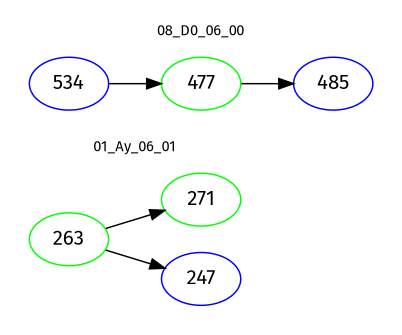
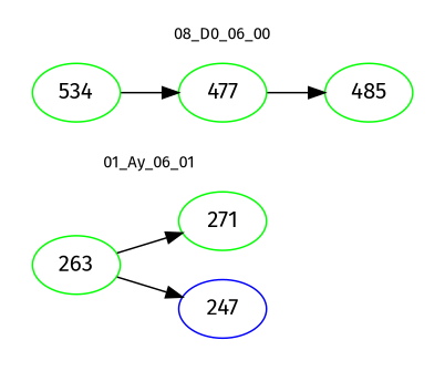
  digraph {
    fontname="Fira Sans"
    rankdir=LR
    node [color=green fontname="Fira Sans"]
    edge [color=black fontname="Fira Sans"]
    n1 [label=263]
    n2 [color=blue label=247]
    n3 [label=271]
    n4 [label=477]
-   n5 [color=blue label=534]
-   n6 [color=blue label=485]
+   n5 [label=534]
+   n6 [label=485]
    subgraph cluster_1 {
      color=white
      fontsize=10
      label="01_Ay_06_01"
      n1
      n2
      n3
    }
    subgraph cluster_2 {
      color=white
      fontsize=10
      label="08_D0_06_00"
      n4
      n5
      n6
    }
    n1 -> n2
    n1 -> n3
    n4 -> n6
    n5 -> n4
  }
